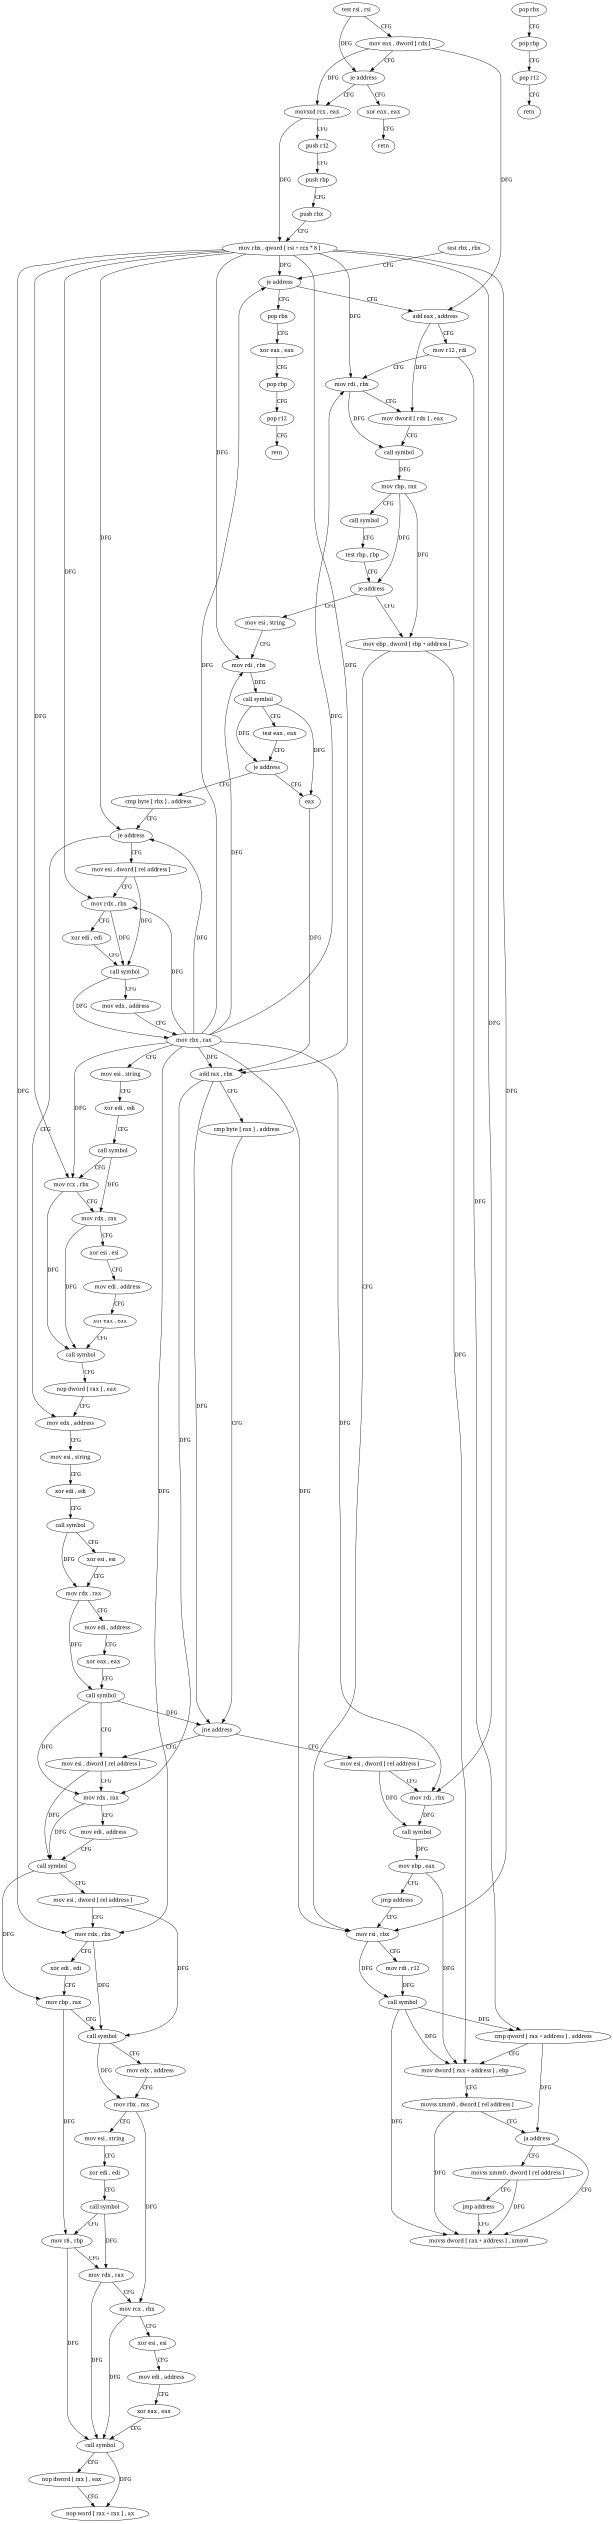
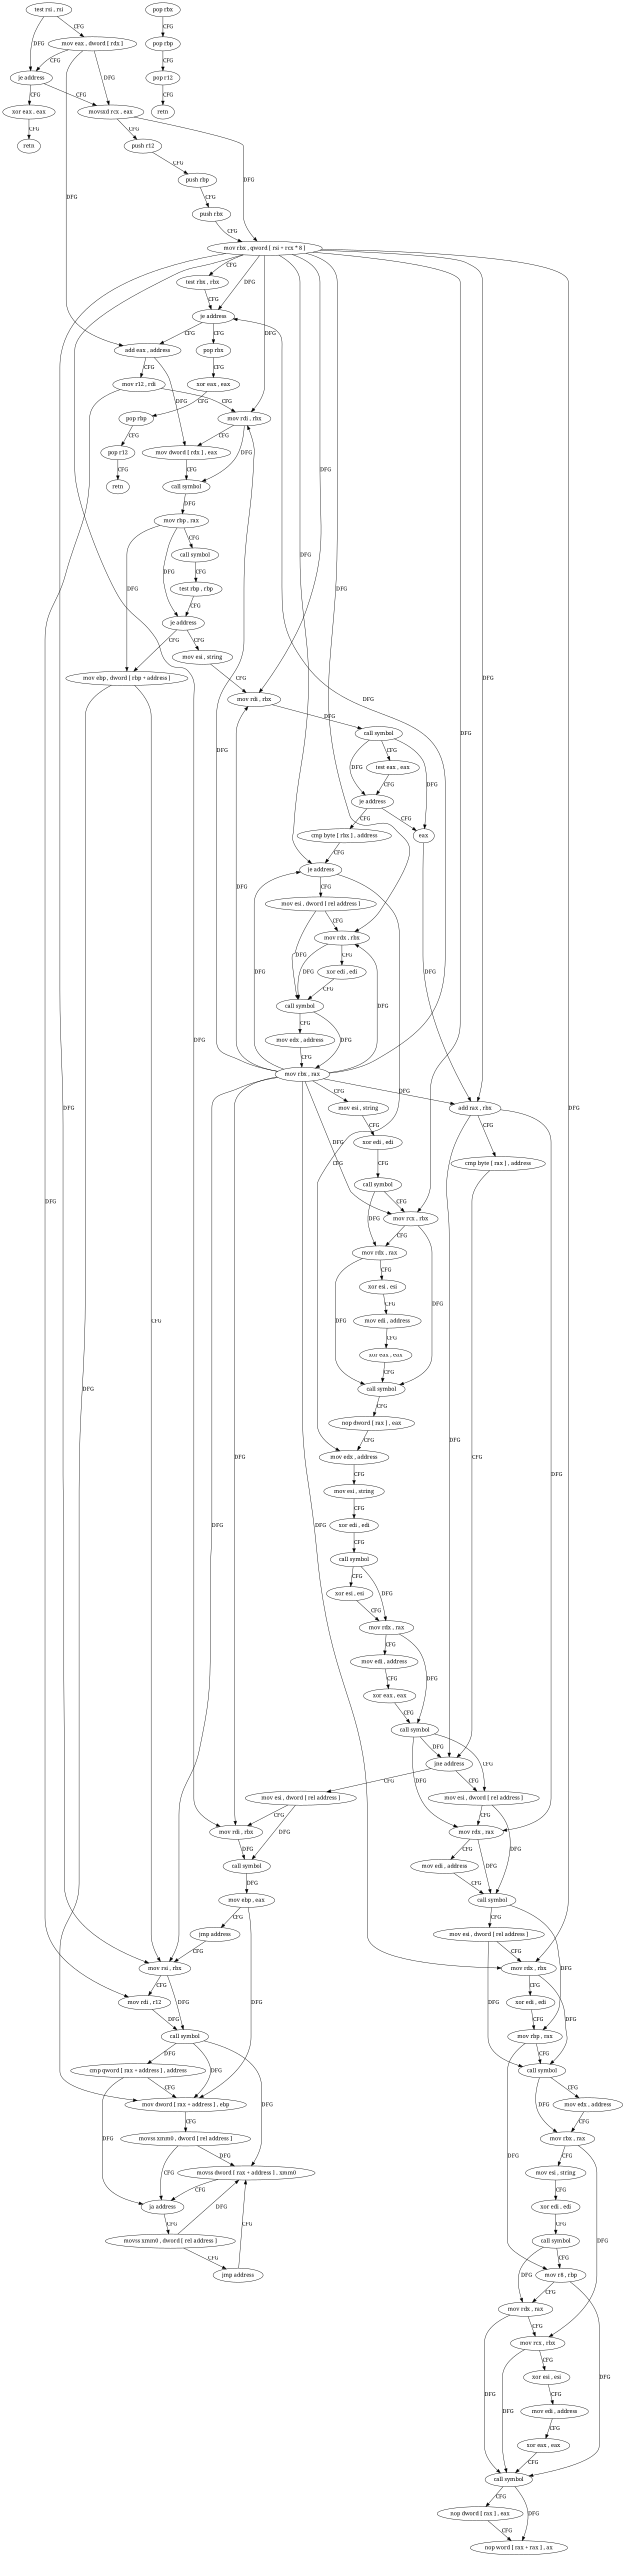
  digraph {
    fontname="Noto Serif"
    node [fontname="Noto Serif"]
    edge [fontname="Noto Serif"]
    n1 [label="test rsi , rsi"]
    n2 [label="mov eax , dword [ rdx ]"]
    n3 [label="je address"]
    n4 [label="movsxd rcx , eax"]
    n5 [label="add eax , address"]
    n6 [label="xor eax , eax"]
    n7 [label="push r12"]
    n8 [label="mov rbx , qword [ rsi + rcx * 8 ]"]
    n9 [label="mov r12 , rdi"]
    n10 [label="mov dword [ rdx ] , eax"]
    n11 [label=retn]
    n12 [label="push rbp"]
    n13 [label="test rbx , rbx"]
    n14 [label="je address"]
    n15 [label="mov rdi , rbx"]
    n16 [label="mov rdi , rbx"]
    n17 [label="mov rsi , rbx"]
    n18 [label="je address"]
    n19 [label="add rax , rbx"]
    n20 [label="mov rdx , rbx"]
    n21 [label="mov rcx , rbx"]
    n22 [label="mov rdx , rbx"]
    n23 [label="mov rdi , rbx"]
    n24 [label="push rbx"]
    n25 [label="pop rbx"]
    n26 [label="call symbol"]
    n27 [label="call symbol"]
    n28 [label="mov rdi , r12"]
    n29 [label="call symbol"]
    n30 [label="mov edx , address"]
    n31 [label="mov esi , dword [ rel address ]"]
    n32 [label="cmp byte [ rax ] , address"]
    n33 [label="jne address"]
    n34 [label="mov rdx , rax"]
    n35 [label="call symbol"]
    n36 [label="xor edi , edi"]
    n37 [label="mov rdx , rax"]
    n38 [label="call symbol"]
    n39 [label="call symbol"]
    n40 [label="xor edi , edi"]
    n41 [label="call symbol"]
    n42 [label="xor eax , eax"]
    n43 [label="pop rbp"]
    n44 [label="pop r12"]
    n45 [label=retn]
    n46 [label="mov rbp , rax"]
    n47 [label="call symbol"]
    n48 [label="je address"]
    n49 [label="mov ebp , dword [ rbp + address ]"]
    n50 [label="test rbp , rbp"]
    n51 [label="mov esi , string"]
    n52 [label="mov dword [ rax + address ] , ebp"]
    n53 [label="movss xmm0 , dword [ rel address ]"]
    n54 [label="test eax , eax"]
    n55 [label="je address"]
    n56 [label=eax]
    n57 [label="cmp byte [ rbx ] , address"]
    n58 [label="movss dword [ rax + address ] , xmm0"]
    n59 [label="cmp qword [ rax + address ] , address"]
    n60 [label="mov esi , string"]
    n61 [label="xor edi , edi"]
    n62 [label="mov edx , address"]
    n63 [label="mov rbx , rax"]
    n64 [label="mov esi , dword [ rel address ]"]
    n65 [label="mov esi , dword [ rel address ]"]
    n66 [label="call symbol"]
    n67 [label="mov edi , address"]
    n68 [label="mov esi , dword [ rel address ]"]
    n69 [label="mov rbp , rax"]
    n70 [label="mov ebp , eax"]
    n71 [label="movss xmm0 , dword [ rel address ]"]
    n72 [label="jmp address"]
    n73 [label="pop rbx"]
    n74 [label="pop rbp"]
    n75 [label="pop r12"]
    n76 [label=retn]
    n77 [label="call symbol"]
    n78 [label="xor esi , esi"]
    n79 [label="mov rdx , rax"]
    n80 [label="mov edi , address"]
    n81 [label="call symbol"]
    n82 [label="xor eax , eax"]
    n83 [label="mov esi , string"]
    n84 [label="xor edi , edi"]
    n85 [label="call symbol"]
    n86 [label="xor esi , esi"]
    n87 [label="nop dword [ rax ] , eax"]
    n88 [label="mov edi , address"]
    n89 [label="xor eax , eax"]
    n90 [label="mov r8 , rbp"]
    n91 [label="mov edx , address"]
    n92 [label="mov rbx , rax"]
    n93 [label="mov rdx , rax"]
    n94 [label="call symbol"]
    n95 [label="mov esi , string"]
    n96 [label="mov rcx , rbx"]
    n97 [label="xor edi , edi"]
    n98 [label="xor esi , esi"]
    n99 [label="call symbol"]
    n100 [label="nop dword [ rax ] , eax"]
    n101 [label="nop word [ rax + rax ] , ax"]
    n102 [label="mov edi , address"]
    n103 [label="xor eax , eax"]
    n104 [label="jmp address"]
    n105 [label="ja address"]
    n1 -> n2 [label=CFG]
    n1 -> n3 [label=DFG]
    n2 -> n3 [label=CFG]
    n2 -> n4 [label=DFG]
    n2 -> n5 [label=DFG]
    n3 -> n4 [label=CFG]
    n3 -> n6 [label=CFG]
    n4 -> n7 [label=CFG]
    n4 -> n8 [label=DFG]
    n5 -> n9 [label=CFG]
    n5 -> n10 [label=DFG]
    n6 -> n11 [label=CFG]
    n7 -> n12 [label=CFG]
+   n8 -> n13 [label=CFG]
    n8 -> n14 [label=DFG]
    n8 -> n15 [label=DFG]
    n8 -> n16 [label=DFG]
    n8 -> n17 [label=DFG]
    n8 -> n18 [label=DFG]
    n8 -> n19 [label=DFG]
    n8 -> n20 [label=DFG]
    n8 -> n21 [label=DFG]
    n8 -> n22 [label=DFG]
    n8 -> n23 [label=DFG]
    n9 -> n15 [label=CFG]
-   n9 -> n59 [label=DFG]
+   n9 -> n28 [label=DFG]
    n10 -> n26 [label=CFG]
    n12 -> n24 [label=CFG]
    n13 -> n14 [label=CFG]
    n14 -> n5 [label=CFG]
    n14 -> n25 [label=CFG]
    n15 -> n10 [label=CFG]
    n15 -> n26 [label=DFG]
    n16 -> n27 [label=DFG]
    n17 -> n28 [label=CFG]
    n17 -> n29 [label=DFG]
    n18 -> n30 [label=CFG]
    n18 -> n31 [label=CFG]
    n19 -> n32 [label=CFG]
    n19 -> n33 [label=DFG]
    n19 -> n34 [label=DFG]
    n20 -> n35 [label=DFG]
    n20 -> n36 [label=CFG]
    n21 -> n37 [label=CFG]
    n21 -> n38 [label=DFG]
    n22 -> n39 [label=DFG]
    n22 -> n40 [label=CFG]
    n23 -> n41 [label=DFG]
    n24 -> n8 [label=CFG]
    n25 -> n42 [label=CFG]
    n26 -> n46 [label=DFG]
    n27 -> n54 [label=CFG]
    n27 -> n55 [label=DFG]
    n27 -> n56 [label=DFG]
    n28 -> n29 [label=DFG]
    n29 -> n52 [label=DFG]
    n29 -> n58 [label=DFG]
    n29 -> n59 [label=DFG]
    n30 -> n60 [label=CFG]
    n31 -> n20 [label=CFG]
    n31 -> n35 [label=DFG]
    n32 -> n33 [label=CFG]
    n33 -> n64 [label=CFG]
    n33 -> n65 [label=CFG]
    n34 -> n66 [label=DFG]
    n34 -> n67 [label=CFG]
    n35 -> n62 [label=CFG]
    n35 -> n63 [label=DFG]
    n36 -> n35 [label=CFG]
    n37 -> n38 [label=DFG]
    n37 -> n86 [label=CFG]
    n38 -> n87 [label=CFG]
    n39 -> n91 [label=CFG]
    n39 -> n92 [label=DFG]
    n40 -> n69 [label=CFG]
    n41 -> n70 [label=DFG]
    n42 -> n43 [label=CFG]
    n43 -> n44 [label=CFG]
    n44 -> n45 [label=CFG]
    n46 -> n47 [label=CFG]
    n46 -> n48 [label=DFG]
    n46 -> n49 [label=DFG]
    n47 -> n50 [label=CFG]
    n48 -> n49 [label=CFG]
    n48 -> n51 [label=CFG]
    n49 -> n17 [label=CFG]
    n49 -> n52 [label=DFG]
    n50 -> n48 [label=CFG]
    n51 -> n16 [label=CFG]
    n52 -> n53 [label=CFG]
    n53 -> n58 [label=DFG]
    n53 -> n105 [label=CFG]
    n54 -> n55 [label=CFG]
    n55 -> n56 [label=CFG]
    n55 -> n57 [label=CFG]
    n56 -> n19 [label=DFG]
    n57 -> n18 [label=CFG]
    n59 -> n52 [label=CFG]
    n59 -> n105 [label=DFG]
    n60 -> n61 [label=CFG]
    n61 -> n77 [label=CFG]
    n62 -> n63 [label=CFG]
    n63 -> n14 [label=DFG]
    n63 -> n15 [label=DFG]
    n63 -> n16 [label=DFG]
    n63 -> n17 [label=DFG]
    n63 -> n18 [label=DFG]
    n63 -> n19 [label=DFG]
    n63 -> n20 [label=DFG]
    n63 -> n21 [label=DFG]
    n63 -> n22 [label=DFG]
    n63 -> n23 [label=DFG]
    n63 -> n83 [label=CFG]
    n64 -> n34 [label=CFG]
    n64 -> n66 [label=DFG]
    n65 -> n23 [label=CFG]
    n65 -> n41 [label=DFG]
    n66 -> n68 [label=CFG]
    n66 -> n69 [label=DFG]
    n67 -> n66 [label=CFG]
    n68 -> n22 [label=CFG]
    n68 -> n39 [label=DFG]
    n69 -> n39 [label=CFG]
    n69 -> n90 [label=DFG]
    n70 -> n52 [label=DFG]
    n70 -> n104 [label=CFG]
    n71 -> n58 [label=DFG]
    n71 -> n72 [label=CFG]
    n72 -> n58 [label=CFG]
    n73 -> n74 [label=CFG]
    n74 -> n75 [label=CFG]
    n75 -> n76 [label=CFG]
    n77 -> n78 [label=CFG]
    n77 -> n79 [label=DFG]
    n78 -> n79 [label=CFG]
    n79 -> n80 [label=CFG]
    n79 -> n81 [label=DFG]
    n80 -> n82 [label=CFG]
    n81 -> n33 [label=DFG]
    n81 -> n34 [label=DFG]
    n81 -> n64 [label=CFG]
    n82 -> n81 [label=CFG]
    n83 -> n84 [label=CFG]
    n84 -> n85 [label=CFG]
    n85 -> n21 [label=CFG]
    n85 -> n37 [label=DFG]
    n86 -> n88 [label=CFG]
    n87 -> n30 [label=CFG]
    n88 -> n89 [label=CFG]
    n89 -> n38 [label=CFG]
    n90 -> n93 [label=CFG]
    n90 -> n94 [label=DFG]
    n91 -> n92 [label=CFG]
    n92 -> n95 [label=CFG]
    n92 -> n96 [label=DFG]
    n93 -> n94 [label=DFG]
    n93 -> n96 [label=CFG]
    n94 -> n100 [label=CFG]
    n94 -> n101 [label=DFG]
    n95 -> n97 [label=CFG]
    n96 -> n94 [label=DFG]
    n96 -> n98 [label=CFG]
    n97 -> n99 [label=CFG]
    n98 -> n102 [label=CFG]
    n99 -> n90 [label=CFG]
    n99 -> n93 [label=DFG]
    n100 -> n101 [label=CFG]
    n102 -> n103 [label=CFG]
    n103 -> n94 [label=CFG]
    n104 -> n17 [label=CFG]
-   n105 -> n58 [label=CFG]
+   n58 -> n105 [label=CFG]
    n105 -> n71 [label=CFG]
  }
